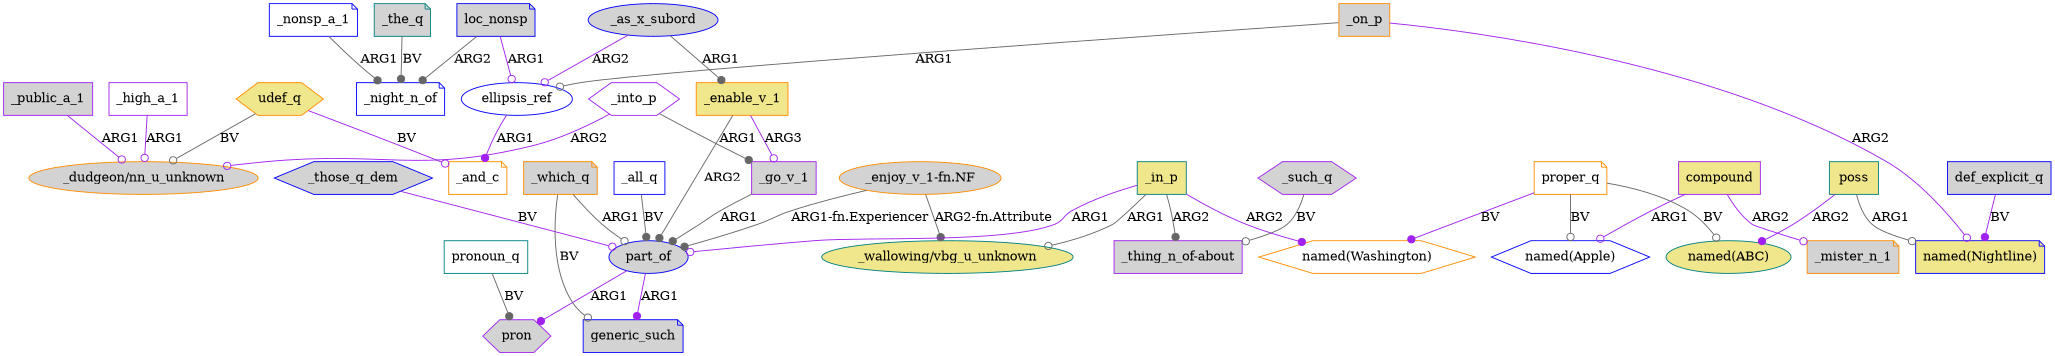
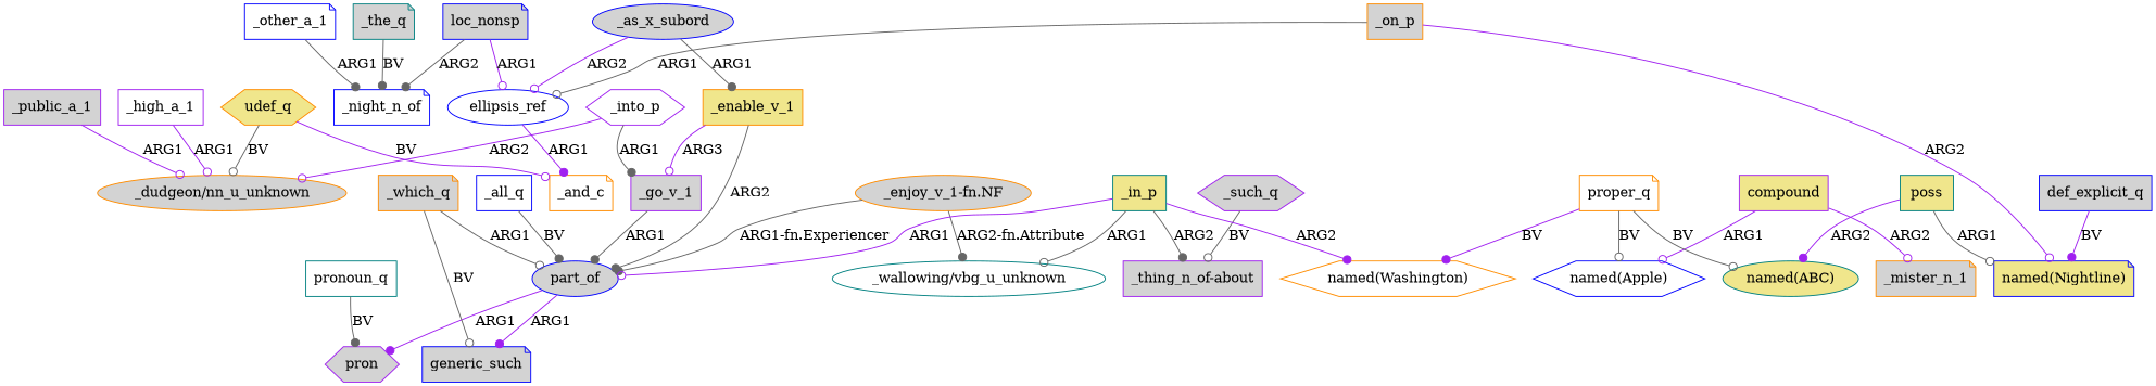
  digraph {
    node [color=blue fillcolor=lightgrey shape=box style=filled]
    edge [arrowhead=odot color=gray40]
    _into_p [color=purple fillcolor=white shape=hexagon]
    "_dudgeon/nn_u_unknown" [color=darkorange shape=ellipse]
    _go_v_1 [color=purple]
    part_of [shape=ellipse]
    pron [color=purple shape=hexagon]
    n6 [label=generic_such shape=note]
    _public_a_1 [color=purple]
    _all_q [fillcolor=white]
    compound [color=purple fillcolor=khaki]
    "named(Apple)" [fillcolor=white shape=hexagon]
    _mister_n_1 [color=darkorange shape=note]
    _enable_v_1 [color=darkorange fillcolor=khaki]
    _such_q [color=purple shape=hexagon]
    "_thing_n_of-about" [color=purple]
    proper_q [color=darkorange fillcolor=white shape=note]
    "named(Washington)" [color=darkorange fillcolor=white shape=hexagon]
    "named(ABC)" [color=teal fillcolor=khaki shape=ellipse]
    "_enjoy_v_1-fn.NF" [color=darkorange shape=ellipse]
-   "_wallowing/vbg_u_unknown" [color=teal fillcolor=khaki shape=ellipse]
-   _other_a_1 [fillcolor=white shape=note label=_nonsp_a_1]
+   "_wallowing/vbg_u_unknown" [color=teal fillcolor=white shape=ellipse]
+   _other_a_1 [fillcolor=white shape=note]
    _night_n_of [fillcolor=white shape=note]
    udef_q [color=darkorange fillcolor=khaki shape=hexagon]
    _and_c [color=darkorange fillcolor=white shape=note]
    loc_nonsp [shape=note]
    ellipsis_ref [fillcolor=white shape=ellipse]
    _as_x_subord [shape=ellipse]
    _which_q [color=darkorange shape=note]
    _high_a_1 [color=purple fillcolor=white]
    pronoun_q [color=teal fillcolor=white]
-   _those_q_dem [shape=hexagon]
    poss [color=teal fillcolor=khaki]
    "named(Nightline)" [fillcolor=khaki shape=note]
    _in_p [color=teal fillcolor=khaki]
    _the_q [color=teal shape=note]
    def_explicit_q
    _on_p [color=darkorange]
    _into_p -> "_dudgeon/nn_u_unknown" [color=purple label=ARG2]
    _into_p -> _go_v_1 [arrowhead=dot label=ARG1]
    _go_v_1 -> part_of [arrowhead=dot label=ARG1]
    part_of -> pron [arrowhead=dot color=purple label=ARG1]
    part_of -> n6 [arrowhead=dot color=purple label=ARG1]
    _public_a_1 -> "_dudgeon/nn_u_unknown" [color=purple label=ARG1]
    _all_q -> part_of [arrowhead=dot label=BV]
    compound -> "named(Apple)" [color=purple label=ARG1]
    compound -> _mister_n_1 [color=purple label=ARG2]
    _enable_v_1 -> _go_v_1 [color=purple label=ARG3]
    _enable_v_1 -> part_of [arrowhead=dot label=ARG2]
    _such_q -> "_thing_n_of-about" [label=BV]
    proper_q -> "named(Apple)" [label=BV]
    proper_q -> "named(Washington)" [arrowhead=dot color=purple label=BV]
    proper_q -> "named(ABC)" [label=BV]
    "_enjoy_v_1-fn.NF" -> part_of [arrowhead=dot label="ARG1-fn.Experiencer"]
    "_enjoy_v_1-fn.NF" -> "_wallowing/vbg_u_unknown" [arrowhead=dot label="ARG2-fn.Attribute"]
    _other_a_1 -> _night_n_of [arrowhead=dot label=ARG1]
    udef_q -> "_dudgeon/nn_u_unknown" [label=BV]
    udef_q -> _and_c [color=purple label=BV]
    loc_nonsp -> _night_n_of [arrowhead=dot label=ARG2]
    loc_nonsp -> ellipsis_ref [color=purple label=ARG1]
    ellipsis_ref -> _and_c [arrowhead=dot color=purple label=ARG1]
    _as_x_subord -> _enable_v_1 [arrowhead=dot label=ARG1]
    _as_x_subord -> ellipsis_ref [color=purple label=ARG2]
    _which_q -> part_of [label=ARG1]
    _which_q -> n6 [label=BV]
    _high_a_1 -> "_dudgeon/nn_u_unknown" [color=purple label=ARG1]
    pronoun_q -> pron [arrowhead=dot label=BV]
-   _those_q_dem -> part_of [color=purple label=BV]
    poss -> "named(ABC)" [arrowhead=dot color=purple label=ARG2]
    poss -> "named(Nightline)" [label=ARG1]
    _in_p -> part_of [color=purple label=ARG1]
    _in_p -> "_thing_n_of-about" [arrowhead=dot label=ARG2]
    _in_p -> "named(Washington)" [arrowhead=dot color=purple label=ARG2]
    _in_p -> "_wallowing/vbg_u_unknown" [label=ARG1]
    _the_q -> _night_n_of [arrowhead=dot label=BV]
    def_explicit_q -> "named(Nightline)" [arrowhead=dot color=purple label=BV]
    _on_p -> ellipsis_ref [label=ARG1]
    _on_p -> "named(Nightline)" [color=purple label=ARG2]
  }
